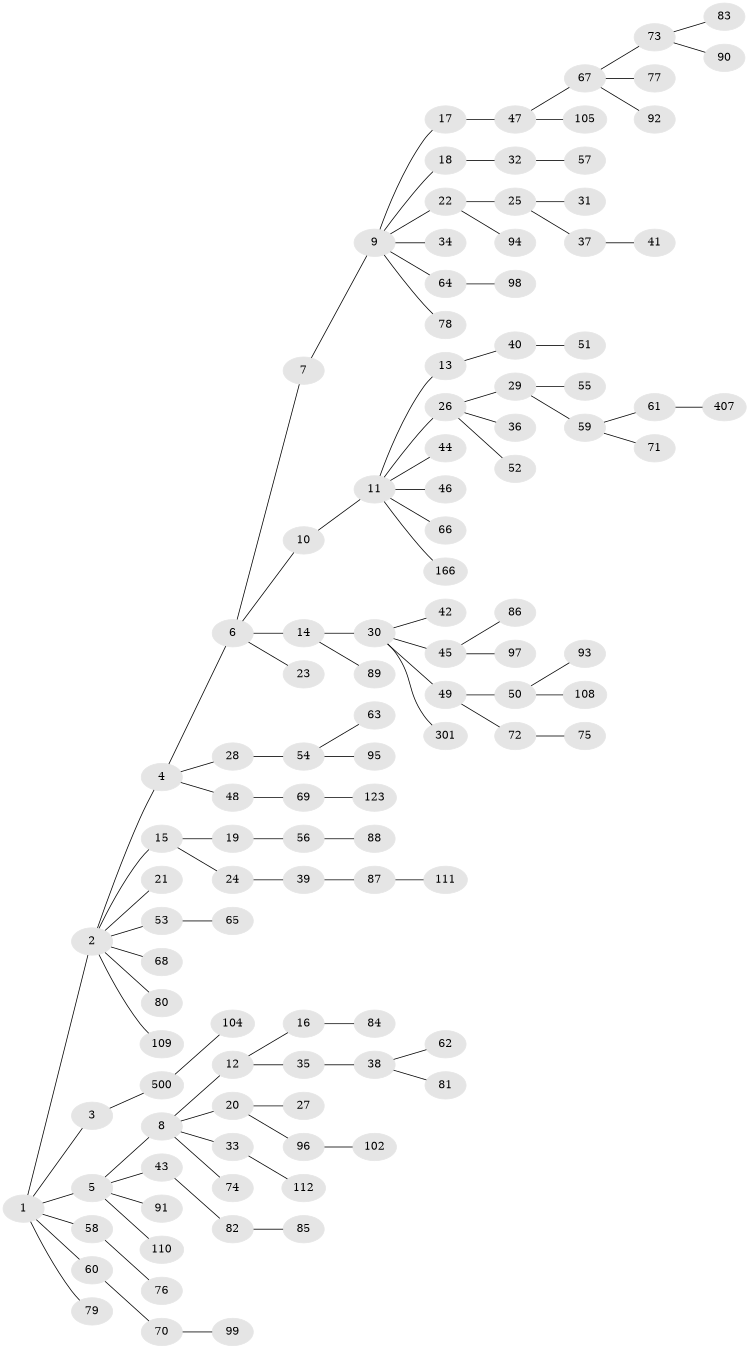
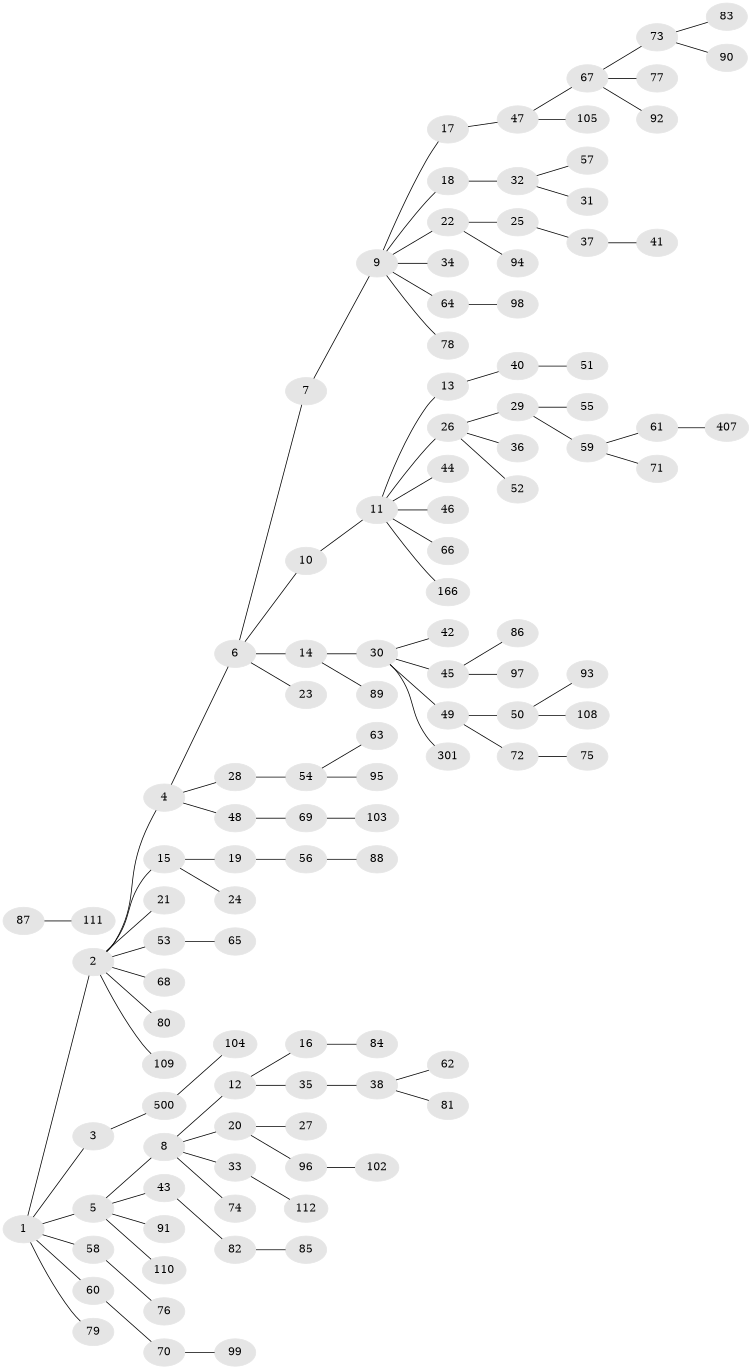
  graph {
    rankdir=LR
    node [color=gray90 style=filled]
    1
    2
    3
    5
    58
    60
    79
    4
    15
    21
    53
    68
    80
    109
    n15 [label=500]
    8
    43
    91
    110
    76
    70
    6
    28
    48
    19
    24
    65
    104
    7
    10
    14
    23
    54
    69
    12
    20
    33
    74
    82
    9
    11
    30
    89
    17
    18
    22
    34
    64
    78
    16
    35
    27
    96
    112
    47
    32
    25
    94
    98
    13
    26
    44
    46
    66
    n65 [label=166]
    40
    29
    36
    52
    84
    38
    51
    42
    45
    49
    n76 [label=301]
    56
-   39
    67
    105
    57
    88
    102
    31
    37
    87
    41
    55
    59
    63
    95
    61
    71
    86
    97
    50
    72
    62
    81
    111
    85
    73
    77
    92
-   103 [label=123]
+   103
    93
    108
    75
    n109 [label=407]
    99
    83
    90
    1 -- 2
    1 -- 3
    1 -- 5
    1 -- 58
    1 -- 60
    1 -- 79
    2 -- 4
    2 -- 15
    2 -- 21
    2 -- 53
    2 -- 68
    2 -- 80
    2 -- 109
    3 -- n15
    5 -- 8
    5 -- 43
    5 -- 91
    5 -- 110
    58 -- 76
    60 -- 70
    4 -- 6
    4 -- 28
    4 -- 48
    15 -- 19
    15 -- 24
    53 -- 65
    n15 -- 104
    8 -- 12
    8 -- 20
    8 -- 33
    8 -- 74
    43 -- 82
    70 -- 99
    6 -- 7
    6 -- 10
    6 -- 14
    6 -- 23
    28 -- 54
    48 -- 69
    19 -- 56
-   24 -- 39
    7 -- 9
    10 -- 11
    14 -- 30
    14 -- 89
    54 -- 63
    54 -- 95
    69 -- 103
    12 -- 16
    12 -- 35
    20 -- 27
    20 -- 96
    33 -- 112
    82 -- 85
    9 -- 17
    9 -- 18
    9 -- 22
    9 -- 34
    9 -- 64
    9 -- 78
    11 -- 13
    11 -- 26
    11 -- 44
    11 -- 46
    11 -- 66
    11 -- n65
    30 -- 42
    30 -- 45
    30 -- 49
    30 -- n76
    17 -- 47
    18 -- 32
    22 -- 25
    22 -- 94
    64 -- 98
    16 -- 84
    35 -- 38
    96 -- 102
    47 -- 67
    47 -- 105
    32 -- 57
-   25 -- 31
+   32 -- 31
    25 -- 37
    13 -- 40
    26 -- 29
    26 -- 36
    26 -- 52
    40 -- 51
    29 -- 55
    29 -- 59
    38 -- 62
    38 -- 81
    45 -- 86
    45 -- 97
    49 -- 50
    49 -- 72
    56 -- 88
-   39 -- 87
    67 -- 73
    67 -- 77
    67 -- 92
    37 -- 41
    87 -- 111
    59 -- 61
    59 -- 71
    61 -- n109
    50 -- 93
    50 -- 108
    72 -- 75
    73 -- 83
    73 -- 90
  }
